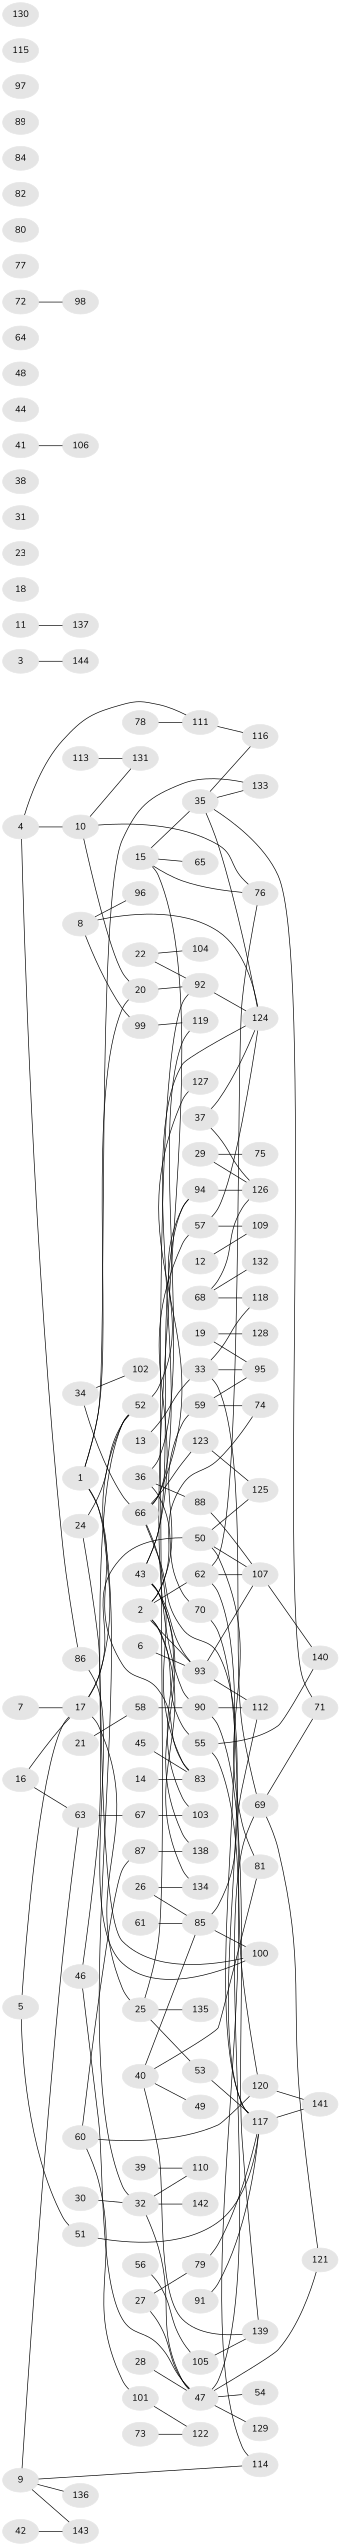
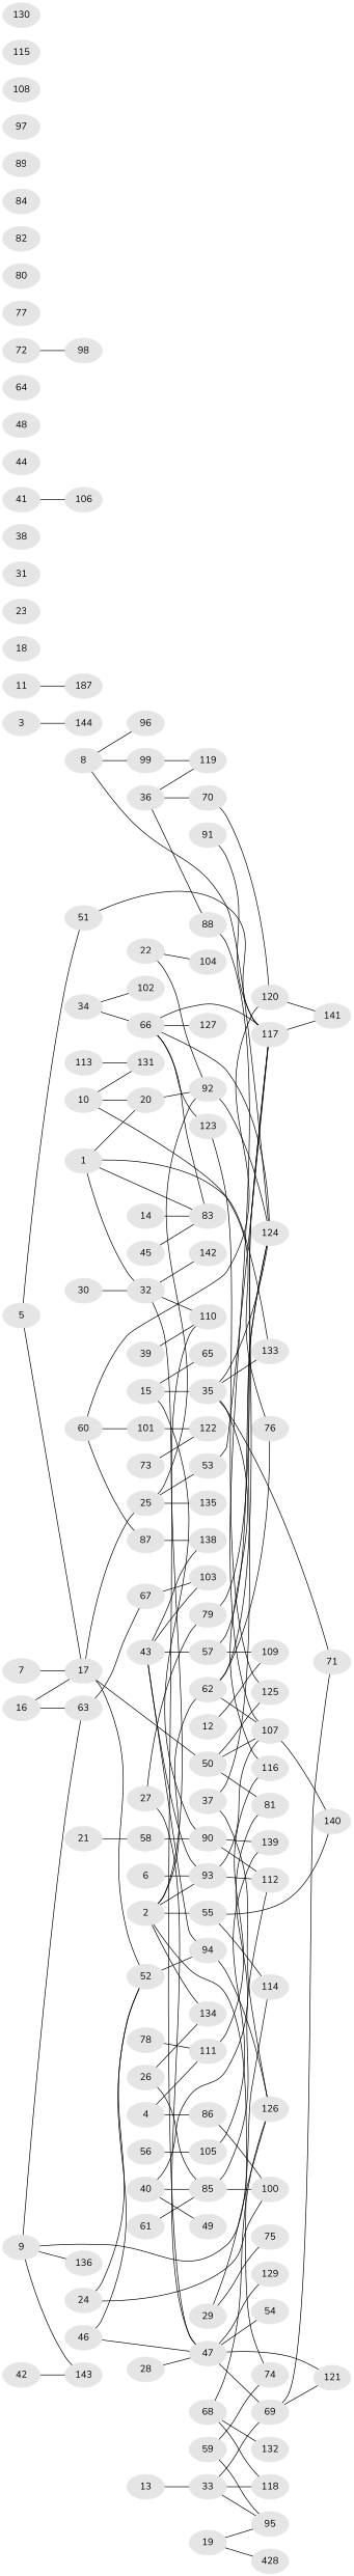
  graph {
    fontname=Nunito
    rankdir=LR
    node [color=gray90 fontname=Nunito style=filled]
    edge [fontname=Nunito]
    1
    20
    32
    83
    133
    92
    110
    47
    142
    2
    55
    62
    74
    93
    134
    114
    140
    76
    107
    117
    112
    3
    144
    4
    10
    86
    111
    131
    100
    116
    5
    17
    51
    25
    50
    52
    6
    7
    8
    96
    99
    124
    119
    9
    63
    136
    143
    67
    11
-   137
+   137 [label=187]
    12
    109
    13
    33
    95
    69
    118
    14
    15
    35
    65
    90
    71
    139
    16
    53
    135
    81
    125
    94
    18
    19
-   128
+   128 [label=428]
    21
    58
    22
    104
    23
    24
    26
    85
    27
    79
    54
    121
    129
    28
    29
    75
    126
    30
    31
    34
    66
    102
    123
    127
    36
    70
    88
    120
    37
    38
    39
    40
    49
    41
    106
    42
    43
    57
    103
    138
    44
    45
    46
    48
    141
    56
    105
    59
    60
    87
    101
    122
    61
    64
    68
    132
    72
    98
    73
    77
    78
    80
    82
    84
    89
    91
    97
+   108
    113
    115
    130
    1 -- 20
    1 -- 32
    1 -- 83
    1 -- 133
    20 -- 92
    32 -- 110
    32 -- 47
    32 -- 142
    92 -- 124
    47 -- 69
    47 -- 54
    47 -- 121
    47 -- 129
-   2 -- 59
+   2 -- 110
    2 -- 55
    2 -- 62
    2 -- 74
    2 -- 93
    2 -- 134
    55 -- 114
    55 -- 140
    62 -- 76
    62 -- 107
    62 -- 117
    93 -- 107
    93 -- 112
    107 -- 140
    117 -- 141
    3 -- 144
-   4 -- 10
    4 -- 86
    4 -- 111
    10 -- 20
    10 -- 76
    10 -- 131
    86 -- 100
    111 -- 116
    5 -- 17
    5 -- 51
    17 -- 25
    17 -- 50
    17 -- 52
    51 -- 117
    25 -- 92
    25 -- 53
    25 -- 135
    50 -- 107
    50 -- 81
    50 -- 125
    52 -- 94
    6 -- 93
    7 -- 17
    8 -- 96
    8 -- 99
    8 -- 124
    99 -- 119
    9 -- 114
    9 -- 63
    9 -- 136
    9 -- 143
    63 -- 67
    67 -- 103
    11 -- 137
    12 -- 109
    13 -- 33
    33 -- 95
    33 -- 69
    33 -- 118
    69 -- 71
    69 -- 121
    14 -- 83
-   15 -- 76
    15 -- 35
    15 -- 65
    15 -- 90
    35 -- 133
    35 -- 116
    35 -- 124
    35 -- 71
    90 -- 112
    90 -- 139
    16 -- 17
    16 -- 63
    53 -- 117
    94 -- 126
    19 -- 95
    19 -- 128
    21 -- 58
    58 -- 90
    22 -- 92
    22 -- 104
    24 -- 100
    24 -- 52
    26 -- 134
    26 -- 85
    85 -- 112
    85 -- 100
    27 -- 47
    27 -- 79
    79 -- 117
    28 -- 47
    29 -- 75
    29 -- 126
    30 -- 32
    34 -- 66
    34 -- 102
    66 -- 83
    66 -- 117
    66 -- 124
    66 -- 123
    66 -- 127
    123 -- 125
    36 -- 119
    36 -- 70
    36 -- 88
    70 -- 120
    88 -- 107
    120 -- 141
    37 -- 124
    37 -- 126
    39 -- 110
-   40 -- 139
    40 -- 81
    40 -- 85
    40 -- 49
    41 -- 106
    42 -- 143
    43 -- 93
    43 -- 94
    43 -- 57
    43 -- 103
    43 -- 138
    57 -- 124
    57 -- 109
    45 -- 83
    46 -- 47
    46 -- 52
    56 -- 105
    105 -- 139
    59 -- 74
    59 -- 95
    60 -- 120
    60 -- 87
    60 -- 101
    87 -- 138
    101 -- 122
    61 -- 85
    68 -- 118
    68 -- 126
    68 -- 132
    72 -- 98
    73 -- 122
    78 -- 111
    91 -- 117
    113 -- 131
  }
